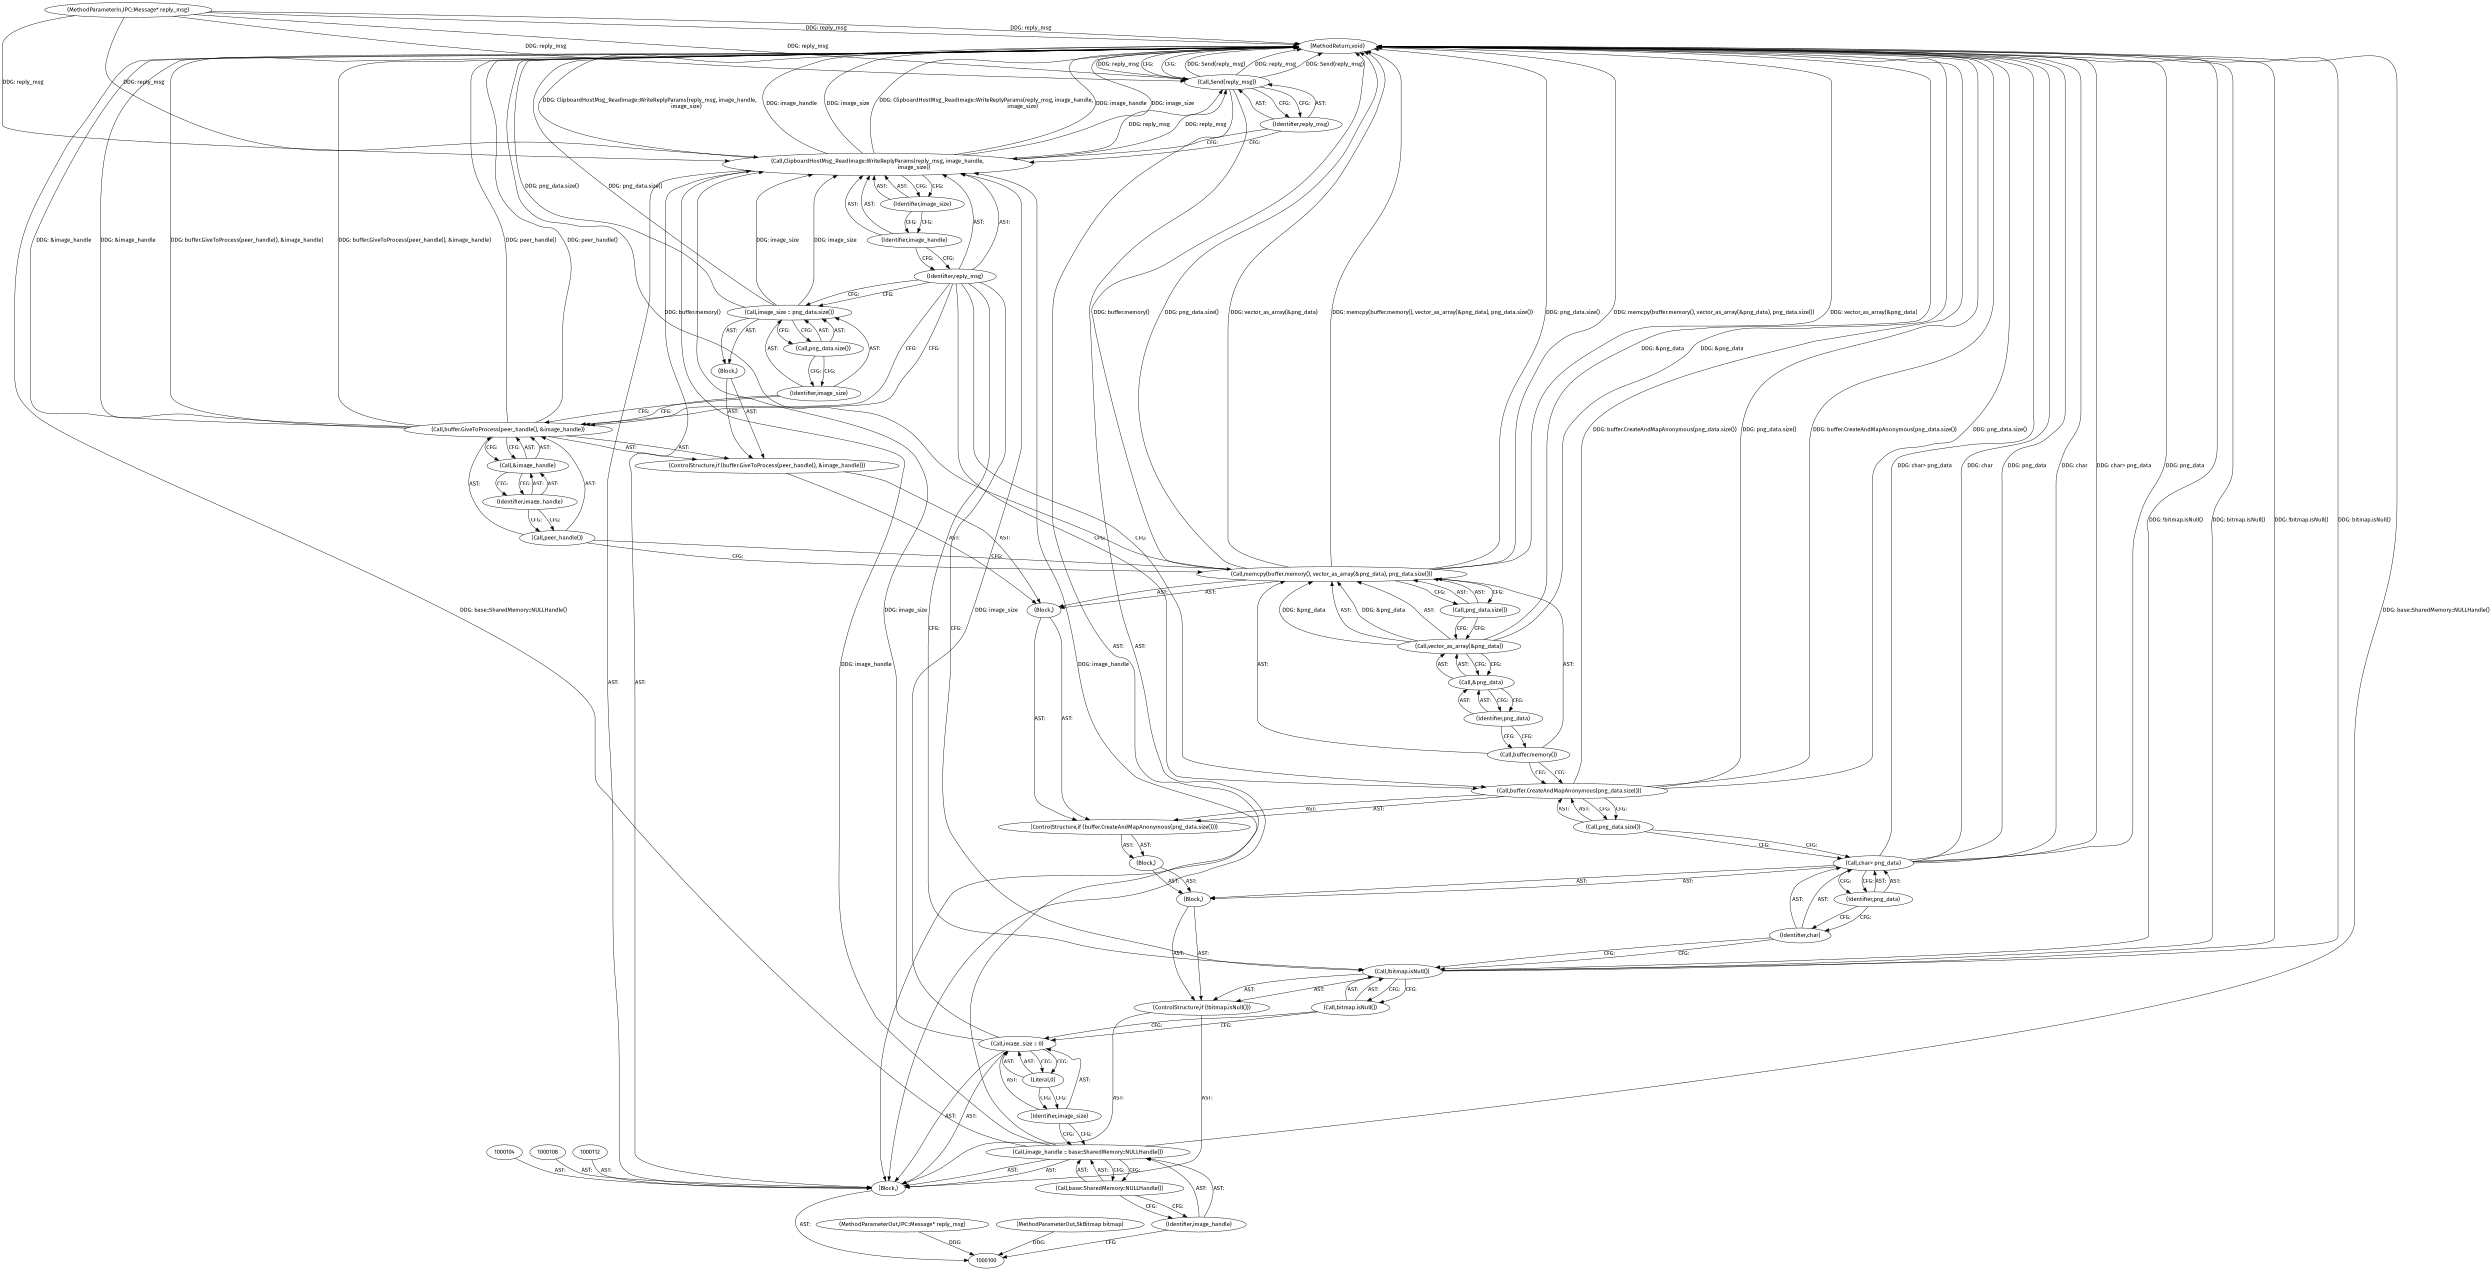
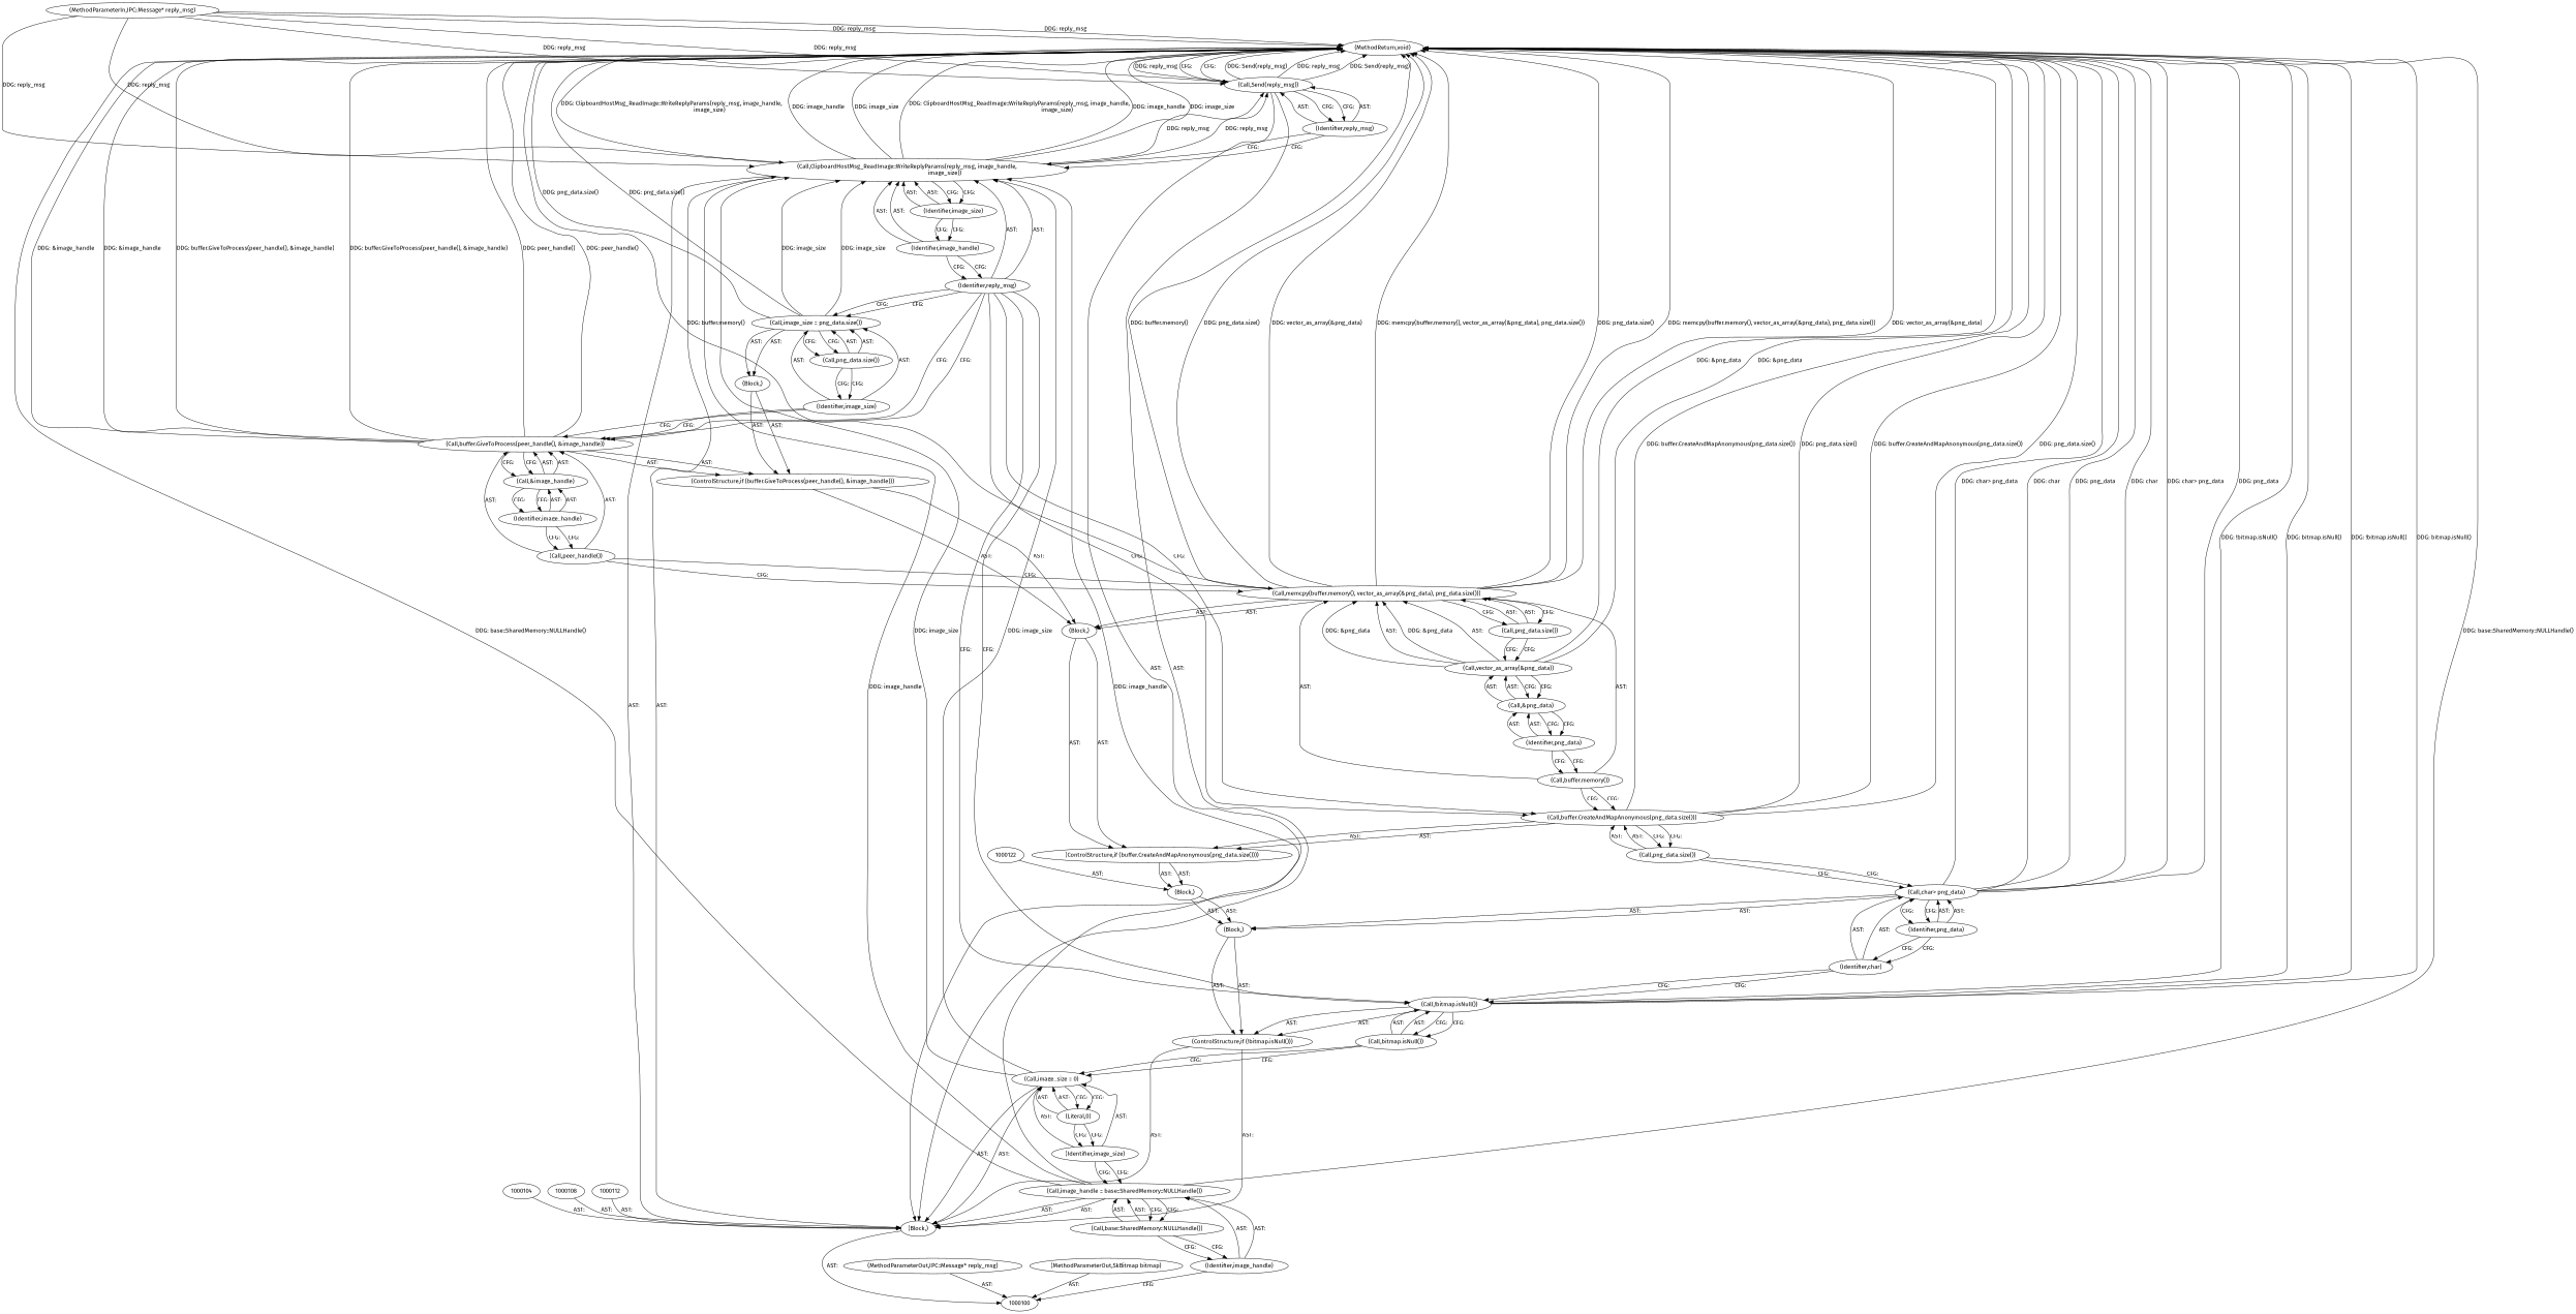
  digraph {
    fontname="Fira Sans"
    node [fontname="Fira Sans"]
    edge [fontname="Fira Sans"]
    n1 [label="(MethodReturn,void)"]
    n2 [label="(Call,Send(reply_msg))"]
    n3 [label="(Block,)"]
    n4 [label="(Identifier,reply_msg)"]
    n5 [label="(Block,)"]
    n6 [label="(Block,)"]
    n7 [label="(ControlStructure,if (!bitmap.isNull()))"]
    n8 [label="(Call,buffer.CreateAndMapAnonymous(png_data.size()))"]
    n9 [label="(Call,png_data.size())"]
    n10 [label="(ControlStructure,if (buffer.CreateAndMapAnonymous(png_data.size())))"]
    n11 [label="(Call,char> png_data)"]
    n12 [label="(Identifier,png_data)"]
    n13 [label="(Block,)"]
    n14 [label="(MethodParameterIn,IPC::Message* reply_msg)"]
    n15 [label="(Call,ClipboardHostMsg_ReadImage::WriteReplyParams(reply_msg, image_handle,\n                                               image_size))"]
    n16 [label="(Identifier,image_size)"]
    n17 [label="(MethodParameterOut,IPC::Message* reply_msg)"]
    1000100
    n19 [label="(MethodParameterOut,SkBitmap bitmap)"]
    n20 [label="(Call,buffer.memory())"]
    n21 [label="(Call,memcpy(buffer.memory(), vector_as_array(&png_data), png_data.size()))"]
    n22 [label="(Call,png_data.size())"]
    n23 [label="(Call,vector_as_array(&png_data))"]
    n24 [label="(Call,&png_data)"]
    n25 [label="(Identifier,png_data)"]
    n26 [label="(Call,buffer.GiveToProcess(peer_handle(), &image_handle))"]
    n27 [label="(Call,&image_handle)"]
    n28 [label="(ControlStructure,if (buffer.GiveToProcess(peer_handle(), &image_handle)))"]
    n29 [label="(Identifier,image_handle)"]
    n30 [label="(Call,peer_handle())"]
    n31 [label="(Block,)"]
    n32 [label="(Call,image_size = png_data.size())"]
    n33 [label="(Call,png_data.size())"]
    n34 [label="(Identifier,image_size)"]
    n35 [label="(Identifier,image_handle)"]
    n36 [label="(Identifier,reply_msg)"]
    n37 [label="(Call,!bitmap.isNull())"]
    n38 [label="(Call,bitmap.isNull())"]
    n39 [label="(Call,image_handle = base::SharedMemory::NULLHandle())"]
    n40 [label="(Call,base::SharedMemory::NULLHandle())"]
    n41 [label="(Identifier,image_handle)"]
    n42 [label="(Call,image_size = 0)"]
    n43 [label="(Literal,0)"]
    n44 [label="(Identifier,image_size)"]
    n45 [label="(Identifier,char)"]
+   1000122
    1000104
    1000108
    1000112
    n1 -> n2 [label="CFG: "]
    n1 -> n2 [label="CFG: "]
    n2 -> n1 [label="DDG: Send(reply_msg)"]
    n2 -> n1 [label="DDG: reply_msg"]
    n2 -> n1 [label="DDG: Send(reply_msg)"]
    n2 -> n1 [label="DDG: reply_msg"]
    n2 -> n3 [label="AST: "]
    n2 -> n3 [label="AST: "]
    n2 -> n4 [label="CFG: "]
    n2 -> n4 [label="CFG: "]
    n3 -> 1000100 [label="AST: "]
    n4 -> n2 [label="AST: "]
    n4 -> n2 [label="AST: "]
    n4 -> n15 [label="CFG: "]
    n4 -> n15 [label="CFG: "]
    n5 -> n6 [label="AST: "]
    n5 -> n6 [label="AST: "]
    n6 -> n7 [label="AST: "]
    n6 -> n7 [label="AST: "]
    n7 -> n3 [label="AST: "]
    n7 -> n3 [label="AST: "]
    n8 -> n1 [label="DDG: png_data.size()"]
    n8 -> n1 [label="DDG: buffer.CreateAndMapAnonymous(png_data.size())"]
    n8 -> n1 [label="DDG: png_data.size()"]
    n8 -> n1 [label="DDG: buffer.CreateAndMapAnonymous(png_data.size())"]
    n8 -> n9 [label="CFG: "]
    n8 -> n9 [label="CFG: "]
    n8 -> n10 [label="AST: "]
    n8 -> n10 [label="AST: "]
    n9 -> n8 [label="AST: "]
    n9 -> n8 [label="AST: "]
    n9 -> n11 [label="CFG: "]
    n9 -> n11 [label="CFG: "]
    n10 -> n5 [label="AST: "]
    n10 -> n5 [label="AST: "]
    n11 -> n1 [label="DDG: char> png_data"]
    n11 -> n1 [label="DDG: char"]
    n11 -> n1 [label="DDG: png_data"]
    n11 -> n1 [label="DDG: char> png_data"]
    n11 -> n1 [label="DDG: char"]
    n11 -> n1 [label="DDG: png_data"]
    n11 -> n6 [label="AST: "]
    n11 -> n6 [label="AST: "]
    n11 -> n12 [label="CFG: "]
    n11 -> n12 [label="CFG: "]
    n12 -> n11 [label="AST: "]
    n12 -> n11 [label="AST: "]
    n12 -> n45 [label="CFG: "]
    n12 -> n45 [label="CFG: "]
    n13 -> n10 [label="AST: "]
    n13 -> n10 [label="AST: "]
    n14 -> n1 [label="DDG: reply_msg"]
    n14 -> n1 [label="DDG: reply_msg"]
    n14 -> n2 [label="DDG: reply_msg"]
    n14 -> n2 [label="DDG: reply_msg"]
    n14 -> n15 [label="DDG: reply_msg"]
    n14 -> n15 [label="DDG: reply_msg"]
    n15 -> n1 [label="DDG: ClipboardHostMsg_ReadImage::WriteReplyParams(reply_msg, image_handle,\n                                               image_size)"]
    n15 -> n1 [label="DDG: image_handle"]
    n15 -> n1 [label="DDG: image_size"]
    n15 -> n1 [label="DDG: ClipboardHostMsg_ReadImage::WriteReplyParams(reply_msg, image_handle,\n                                               image_size)"]
    n15 -> n1 [label="DDG: image_handle"]
    n15 -> n1 [label="DDG: image_size"]
    n15 -> n2 [label="DDG: reply_msg"]
    n15 -> n2 [label="DDG: reply_msg"]
    n15 -> n3 [label="AST: "]
    n15 -> n3 [label="AST: "]
    n15 -> n16 [label="CFG: "]
    n15 -> n16 [label="CFG: "]
    n16 -> n15 [label="AST: "]
    n16 -> n15 [label="AST: "]
    n16 -> n35 [label="CFG: "]
    n16 -> n35 [label="CFG: "]
-   n17 -> 1000100 [label="DDG: "]
-   n19 -> 1000100 [label="DDG: "]
+   n17 -> 1000100 [label="AST: "]
+   n19 -> 1000100 [label="AST: "]
    n20 -> n8 [label="CFG: "]
    n20 -> n8 [label="CFG: "]
    n20 -> n21 [label="AST: "]
    n20 -> n21 [label="AST: "]
    n21 -> n1 [label="DDG: memcpy(buffer.memory(), vector_as_array(&png_data), png_data.size())"]
    n21 -> n1 [label="DDG: buffer.memory()"]
    n21 -> n1 [label="DDG: png_data.size()"]
    n21 -> n1 [label="DDG: vector_as_array(&png_data)"]
    n21 -> n1 [label="DDG: memcpy(buffer.memory(), vector_as_array(&png_data), png_data.size())"]
    n21 -> n1 [label="DDG: buffer.memory()"]
    n21 -> n1 [label="DDG: png_data.size()"]
    n21 -> n1 [label="DDG: vector_as_array(&png_data)"]
    n21 -> n13 [label="AST: "]
    n21 -> n13 [label="AST: "]
    n21 -> n22 [label="CFG: "]
    n21 -> n22 [label="CFG: "]
    n22 -> n21 [label="AST: "]
    n22 -> n21 [label="AST: "]
    n22 -> n23 [label="CFG: "]
    n22 -> n23 [label="CFG: "]
    n23 -> n1 [label="DDG: &png_data"]
    n23 -> n1 [label="DDG: &png_data"]
    n23 -> n21 [label="AST: "]
    n23 -> n21 [label="DDG: &png_data"]
    n23 -> n21 [label="AST: "]
    n23 -> n21 [label="DDG: &png_data"]
    n23 -> n24 [label="CFG: "]
    n23 -> n24 [label="CFG: "]
    n24 -> n23 [label="AST: "]
    n24 -> n23 [label="AST: "]
    n24 -> n25 [label="CFG: "]
    n24 -> n25 [label="CFG: "]
    n25 -> n20 [label="CFG: "]
    n25 -> n20 [label="CFG: "]
    n25 -> n24 [label="AST: "]
    n25 -> n24 [label="AST: "]
    n26 -> n1 [label="DDG: buffer.GiveToProcess(peer_handle(), &image_handle)"]
    n26 -> n1 [label="DDG: peer_handle()"]
    n26 -> n1 [label="DDG: &image_handle"]
    n26 -> n1 [label="DDG: buffer.GiveToProcess(peer_handle(), &image_handle)"]
    n26 -> n1 [label="DDG: peer_handle()"]
    n26 -> n1 [label="DDG: &image_handle"]
    n26 -> n27 [label="CFG: "]
    n26 -> n27 [label="CFG: "]
    n26 -> n28 [label="AST: "]
    n26 -> n28 [label="AST: "]
    n27 -> n26 [label="AST: "]
    n27 -> n26 [label="AST: "]
    n27 -> n29 [label="CFG: "]
    n27 -> n29 [label="CFG: "]
    n28 -> n13 [label="AST: "]
    n28 -> n13 [label="AST: "]
    n29 -> n27 [label="AST: "]
    n29 -> n27 [label="AST: "]
    n29 -> n30 [label="CFG: "]
    n29 -> n30 [label="CFG: "]
    n30 -> n21 [label="CFG: "]
    n30 -> n21 [label="CFG: "]
    n30 -> n26 [label="AST: "]
    n30 -> n26 [label="AST: "]
    n31 -> n28 [label="AST: "]
    n31 -> n28 [label="AST: "]
    n32 -> n1 [label="DDG: png_data.size()"]
    n32 -> n1 [label="DDG: png_data.size()"]
    n32 -> n15 [label="DDG: image_size"]
    n32 -> n15 [label="DDG: image_size"]
    n32 -> n31 [label="AST: "]
    n32 -> n31 [label="AST: "]
    n32 -> n33 [label="CFG: "]
    n32 -> n33 [label="CFG: "]
    n33 -> n32 [label="AST: "]
    n33 -> n32 [label="AST: "]
    n33 -> n34 [label="CFG: "]
    n33 -> n34 [label="CFG: "]
    n34 -> n26 [label="CFG: "]
    n34 -> n26 [label="CFG: "]
    n34 -> n32 [label="AST: "]
    n34 -> n32 [label="AST: "]
    n35 -> n15 [label="AST: "]
    n35 -> n15 [label="AST: "]
    n35 -> n36 [label="CFG: "]
    n35 -> n36 [label="CFG: "]
    n36 -> n8 [label="CFG: "]
    n36 -> n8 [label="CFG: "]
    n36 -> n15 [label="AST: "]
    n36 -> n15 [label="AST: "]
    n36 -> n26 [label="CFG: "]
    n36 -> n26 [label="CFG: "]
    n36 -> n32 [label="CFG: "]
    n36 -> n32 [label="CFG: "]
    n36 -> n37 [label="CFG: "]
    n36 -> n37 [label="CFG: "]
    n37 -> n1 [label="DDG: !bitmap.isNull()"]
    n37 -> n1 [label="DDG: bitmap.isNull()"]
    n37 -> n1 [label="DDG: !bitmap.isNull()"]
    n37 -> n1 [label="DDG: bitmap.isNull()"]
    n37 -> n7 [label="AST: "]
    n37 -> n7 [label="AST: "]
    n37 -> n38 [label="CFG: "]
    n37 -> n38 [label="CFG: "]
    n38 -> n37 [label="AST: "]
    n38 -> n37 [label="AST: "]
    n38 -> n42 [label="CFG: "]
    n38 -> n42 [label="CFG: "]
    n39 -> n1 [label="DDG: base::SharedMemory::NULLHandle()"]
    n39 -> n1 [label="DDG: base::SharedMemory::NULLHandle()"]
    n39 -> n3 [label="AST: "]
    n39 -> n3 [label="AST: "]
    n39 -> n15 [label="DDG: image_handle"]
    n39 -> n15 [label="DDG: image_handle"]
    n39 -> n40 [label="CFG: "]
    n39 -> n40 [label="CFG: "]
    n40 -> n39 [label="AST: "]
    n40 -> n39 [label="AST: "]
    n40 -> n41 [label="CFG: "]
    n40 -> n41 [label="CFG: "]
    n41 -> 1000100 [label="CFG: "]
    n41 -> n39 [label="AST: "]
    n41 -> n39 [label="AST: "]
    n42 -> n3 [label="AST: "]
    n42 -> n3 [label="AST: "]
    n42 -> n15 [label="DDG: image_size"]
    n42 -> n15 [label="DDG: image_size"]
    n42 -> n43 [label="CFG: "]
    n42 -> n43 [label="CFG: "]
    n43 -> n42 [label="AST: "]
    n43 -> n42 [label="AST: "]
    n43 -> n44 [label="CFG: "]
    n43 -> n44 [label="CFG: "]
    n44 -> n39 [label="CFG: "]
    n44 -> n39 [label="CFG: "]
    n44 -> n42 [label="AST: "]
    n44 -> n42 [label="AST: "]
    n45 -> n11 [label="AST: "]
    n45 -> n11 [label="AST: "]
    n45 -> n37 [label="CFG: "]
    n45 -> n37 [label="CFG: "]
+   1000122 -> n5 [label="AST: "]
    1000104 -> n3 [label="AST: "]
    1000108 -> n3 [label="AST: "]
    1000112 -> n3 [label="AST: "]
  }
